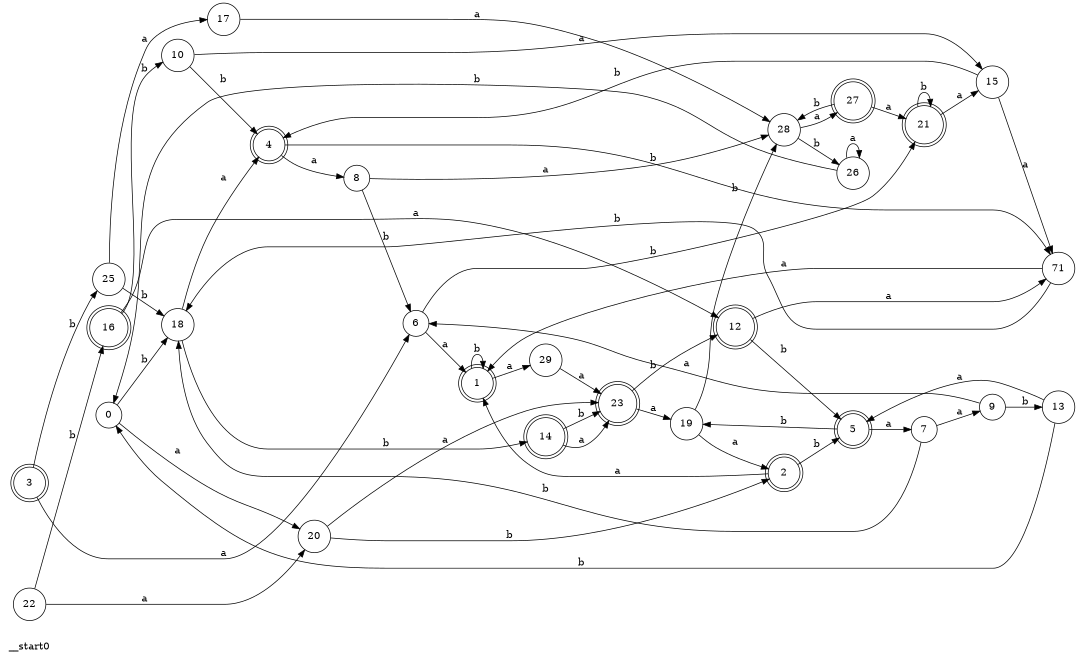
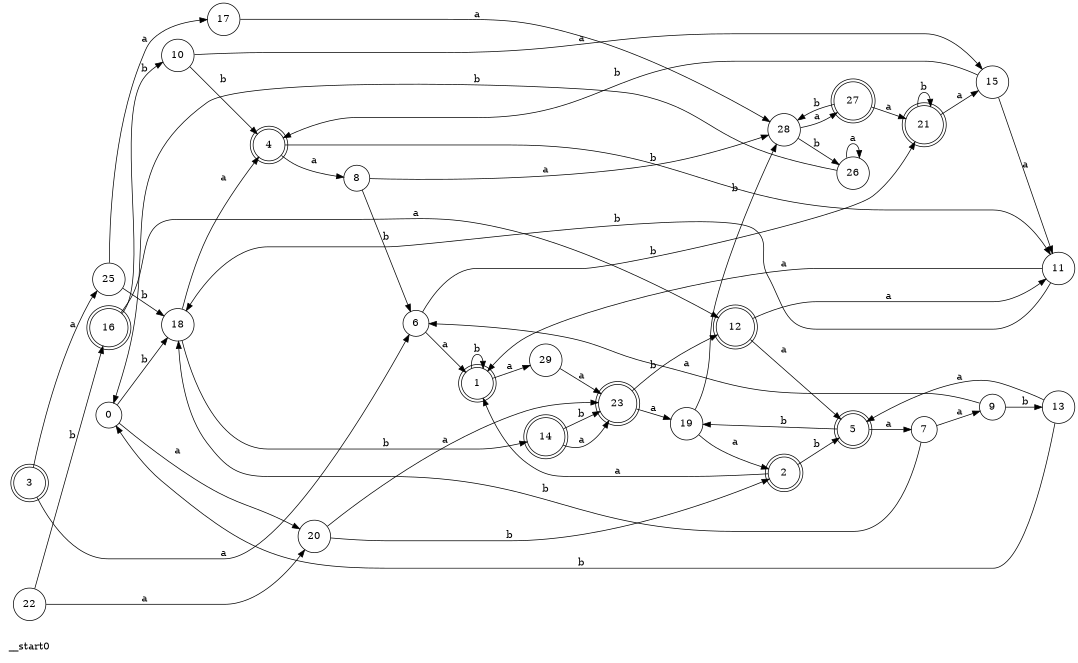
  digraph {
    rankdir=LR
    node [shape=circle color=black fillcolor=white style=filled]
    __start0 [shape=none color="" fillcolor="" style=""]
    n2 [label=0]
    n3 [label=18]
    n4 [label=20]
    n5 [label=4 shape=doublecircle style="rounded,filled"]
    n6 [label=14 shape=doublecircle style="rounded,filled"]
    n7 [label=2 shape=doublecircle style="rounded,filled"]
    n8 [label=23 shape=doublecircle style="rounded,filled"]
    n9 [label=1 shape=doublecircle style="rounded,filled"]
    n10 [label=29]
    n11 [label=5 shape=doublecircle style="rounded,filled"]
    n12 [label=7]
    n13 [label=19]
    n14 [label=3 shape=doublecircle style="rounded,filled"]
    n15 [label=25]
    n16 [label=6]
    n17 [label=8]
-   n18 [label=71]
+   n18 [label=11]
    n19 [label=17]
    n20 [label=28]
    n21 [label=9]
    n22 [label=21 shape=doublecircle style="rounded,filled"]
    n23 [label=15]
    n24 [label=13]
    n25 [label=26]
    n26 [label=27 shape=doublecircle style="rounded,filled"]
    n27 [label=10]
    n28 [label=12 shape=doublecircle style="rounded,filled"]
    n29 [label=16 shape=doublecircle style="rounded,filled"]
    n30 [label=22]
    n2 -> n3 [label=b]
    n2 -> n4 [label=a]
    n3 -> n5 [label=a]
    n3 -> n6 [label=b]
    n4 -> n7 [label=b]
    n4 -> n8 [label=a]
    n5 -> n17 [label=a]
    n5 -> n18 [label=b]
    n6 -> n8 [label=a]
    n6 -> n8 [label=b]
    n7 -> n9 [label=a]
    n7 -> n11 [label=b]
    n8 -> n13 [label=a]
    n8 -> n28 [label=b]
    n9 -> n9 [label=b]
    n9 -> n10 [label=a]
    n10 -> n8 [label=a]
    n11 -> n12 [label=a]
    n11 -> n13 [label=b]
    n12 -> n3 [label=b]
    n12 -> n21 [label=a]
    n13 -> n7 [label=a]
    n13 -> n20 [label=b]
-   n14 -> n15 [label=b]
+   n14 -> n15 [label=a]
    n14 -> n16 [label=a]
    n15 -> n3 [label=b]
    n15 -> n19 [label=a]
    n16 -> n9 [label=a]
    n16 -> n22 [label=b]
    n17 -> n16 [label=b]
    n17 -> n20 [label=a]
    n18 -> n3 [label=b]
    n18 -> n9 [label=a]
    n19 -> n20 [label=a]
    n20 -> n25 [label=b]
    n20 -> n26 [label=a]
    n21 -> n16 [label=a]
    n21 -> n24 [label=b]
    n22 -> n22 [label=b]
    n22 -> n23 [label=a]
    n23 -> n5 [label=b]
    n23 -> n18 [label=a]
    n24 -> n2 [label=b]
    n24 -> n11 [label=a]
    n25 -> n2 [label=b]
    n25 -> n25 [label=a]
    n26 -> n20 [label=b]
    n26 -> n22 [label=a]
    n27 -> n5 [label=b]
    n27 -> n23 [label=a]
-   n28 -> n11 [label=b]
+   n28 -> n11 [label=a]
    n28 -> n18 [label=a]
    n29 -> n27 [label=b]
    n29 -> n28 [label=a]
    n30 -> n4 [label=a]
    n30 -> n29 [label=b]
  }
